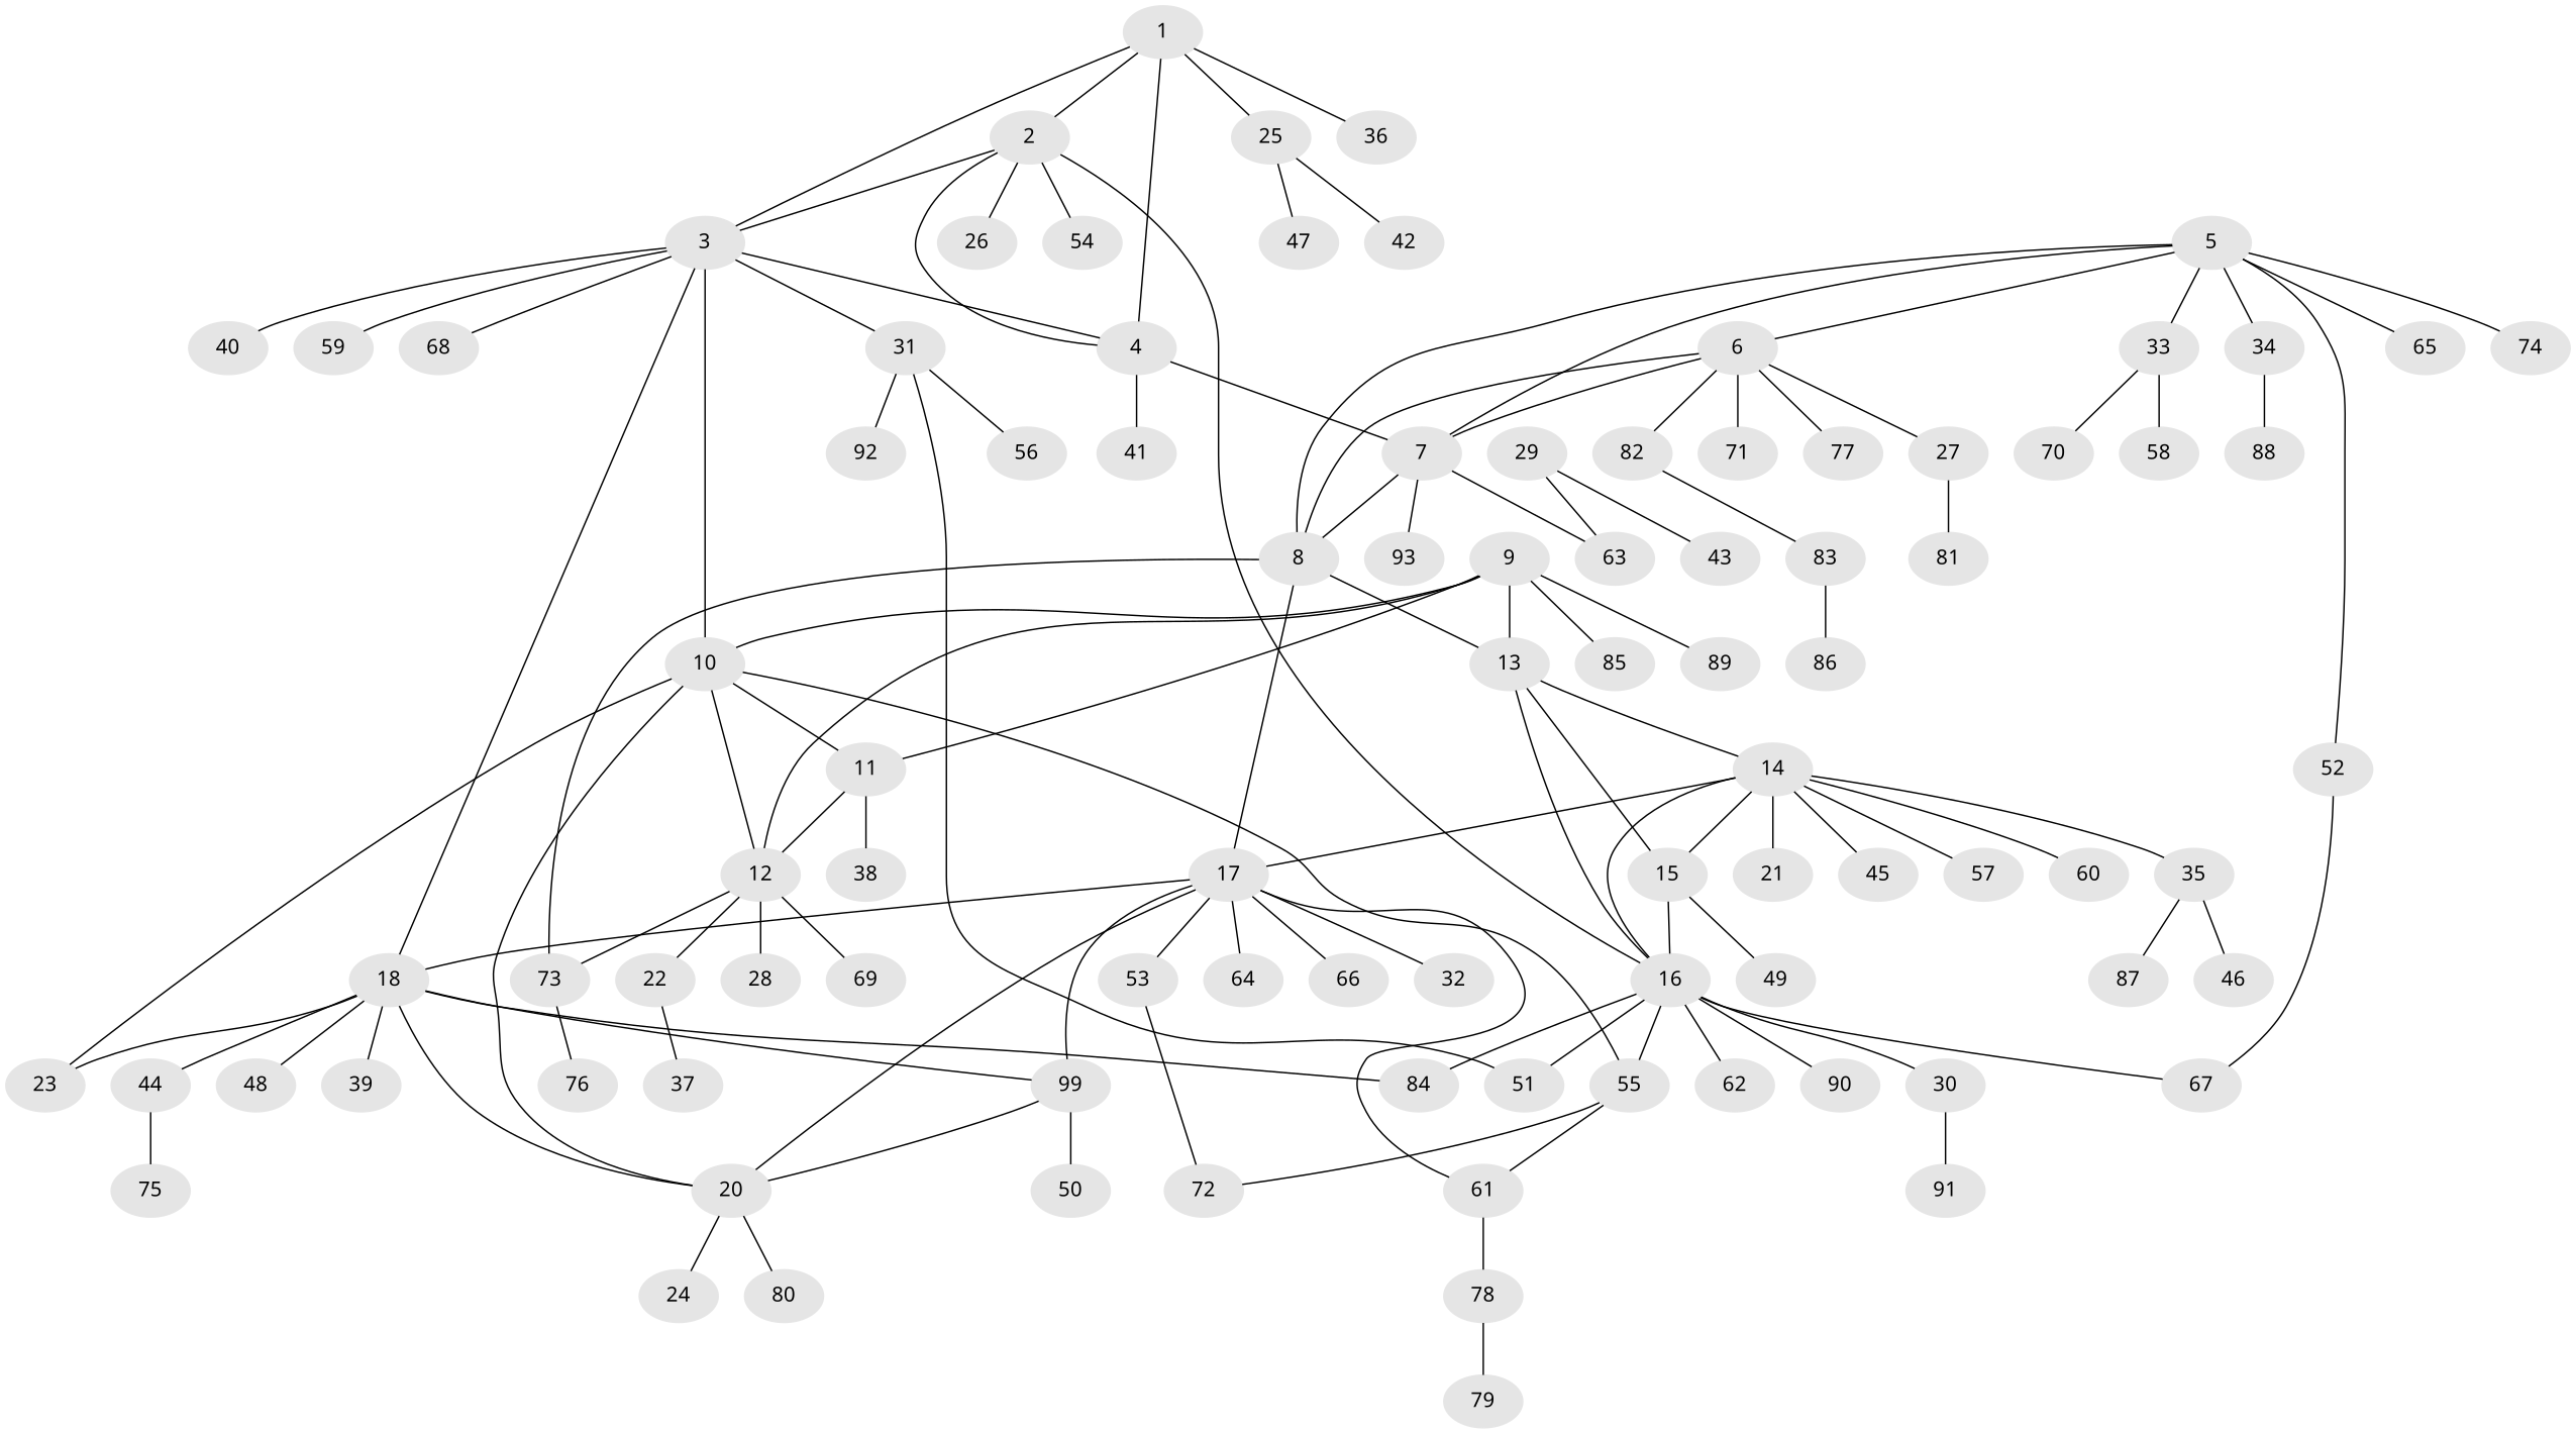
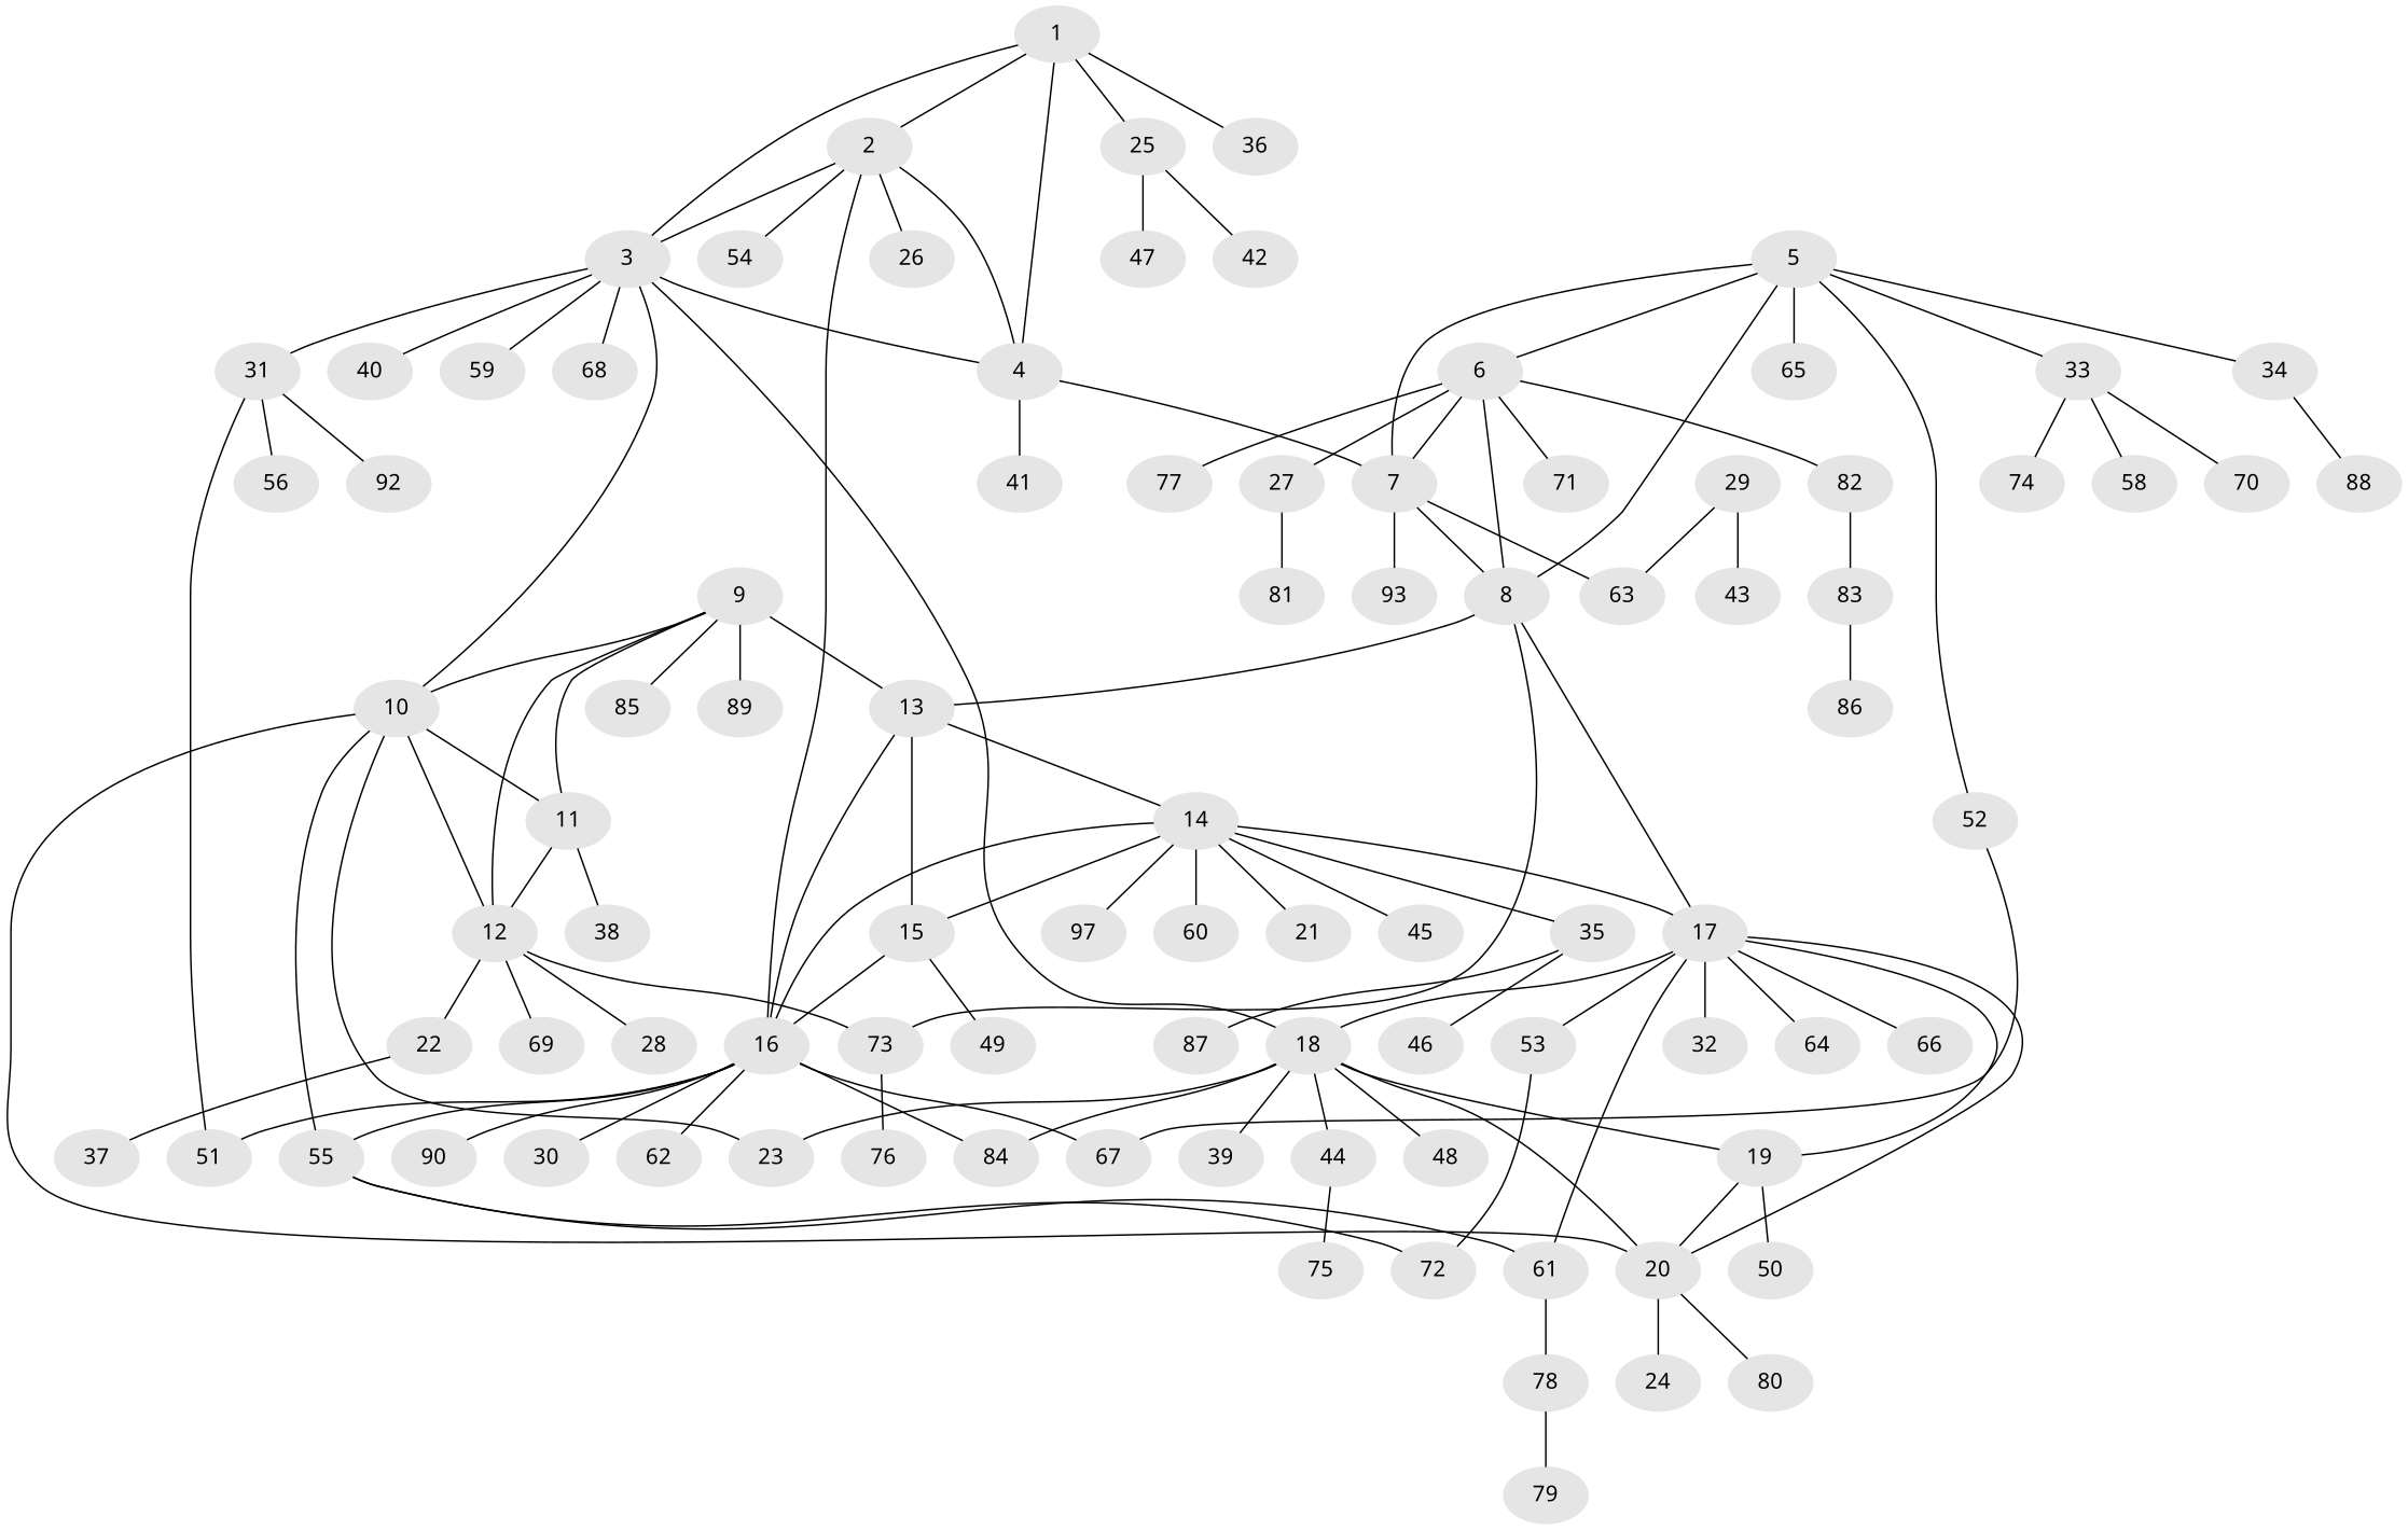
  graph {
    fontname="Noto Sans"
    node [color=gray90 fontname="Noto Sans" style=filled]
    edge [fontname="Noto Sans"]
    1
    2
    3
    4
    25
    36
    16
    26
    54
    10
    18
    31
    40
    59
    68
    7
    41
    42
    47
    55
    30
    51
    62
    67
    84
    90
    11
    12
    20
    23
-   19 [label=99]
+   19
    39
    44
    48
    56
    92
    8
    63
    93
    5
    6
    33
    34
    52
    65
    74
    27
    71
    77
    82
    13
    17
    73
    58
    70
    88
    81
    83
    38
    14
    15
    32
    53
    61
    64
    66
    76
    9
    85
    89
    22
    28
    69
    24
    80
    72
    37
    21
    35
    45
-   57
+   57 [label=97]
    60
    49
    29
    43
    46
    87
-   91
    50
    78
    75
    79
    86
    1 -- 2
    1 -- 3
    1 -- 4
    1 -- 25
    1 -- 36
    2 -- 3
    2 -- 4
    2 -- 16
    2 -- 26
    2 -- 54
    3 -- 4
    3 -- 10
    3 -- 18
    3 -- 31
    3 -- 40
    3 -- 59
    3 -- 68
    4 -- 7
    4 -- 41
    25 -- 42
    25 -- 47
    16 -- 55
    16 -- 30
    16 -- 51
    16 -- 62
    16 -- 67
    16 -- 84
    16 -- 90
    10 -- 55
    10 -- 11
    10 -- 12
    10 -- 20
    10 -- 23
    18 -- 84
    18 -- 20
    18 -- 23
    18 -- 19
    18 -- 39
    18 -- 44
    18 -- 48
    31 -- 51
    31 -- 56
    31 -- 92
    7 -- 8
    7 -- 63
    7 -- 93
    55 -- 61
    55 -- 72
-   30 -- 91
    11 -- 12
    11 -- 38
    12 -- 73
    12 -- 22
    12 -- 28
    12 -- 69
    20 -- 24
    20 -- 80
    19 -- 20
    19 -- 50
    44 -- 75
    8 -- 13
    8 -- 17
    8 -- 73
    5 -- 7
    5 -- 8
    5 -- 6
    5 -- 33
    5 -- 34
    5 -- 52
    5 -- 65
-   5 -- 74
+   33 -- 74
    6 -- 7
    6 -- 8
    6 -- 27
    6 -- 71
    6 -- 77
    6 -- 82
    33 -- 58
    33 -- 70
    34 -- 88
    52 -- 67
    27 -- 81
    82 -- 83
    13 -- 16
    13 -- 14
    13 -- 15
    17 -- 18
    17 -- 20
    17 -- 19
    17 -- 32
    17 -- 53
    17 -- 61
    17 -- 64
    17 -- 66
    73 -- 76
    83 -- 86
    14 -- 16
    14 -- 17
    14 -- 15
    14 -- 21
    14 -- 35
    14 -- 45
    14 -- 57
    14 -- 60
    15 -- 16
    15 -- 49
    53 -- 72
    61 -- 78
    9 -- 10
    9 -- 11
    9 -- 12
    9 -- 13
    9 -- 85
    9 -- 89
    22 -- 37
    35 -- 46
    35 -- 87
    29 -- 63
    29 -- 43
    78 -- 79
  }
